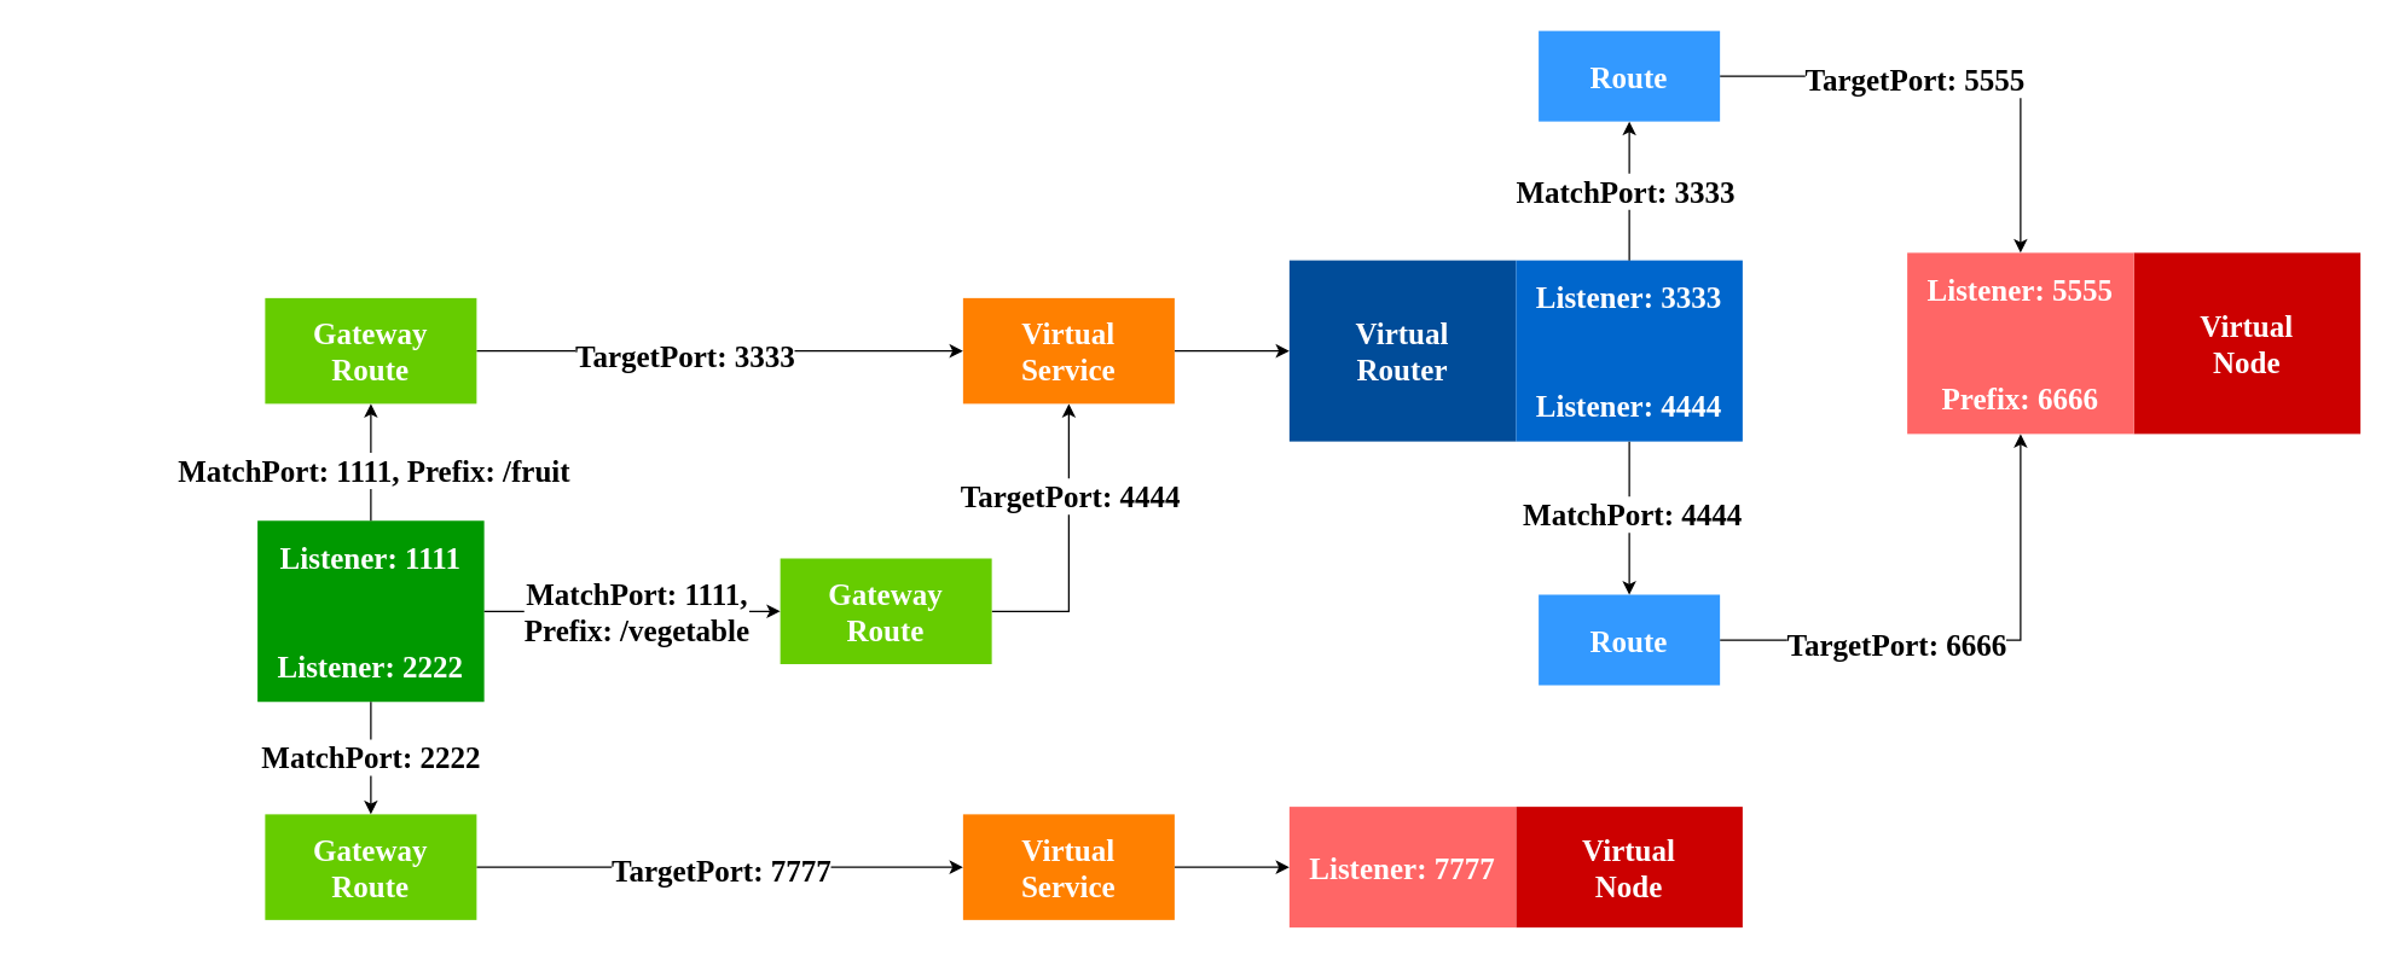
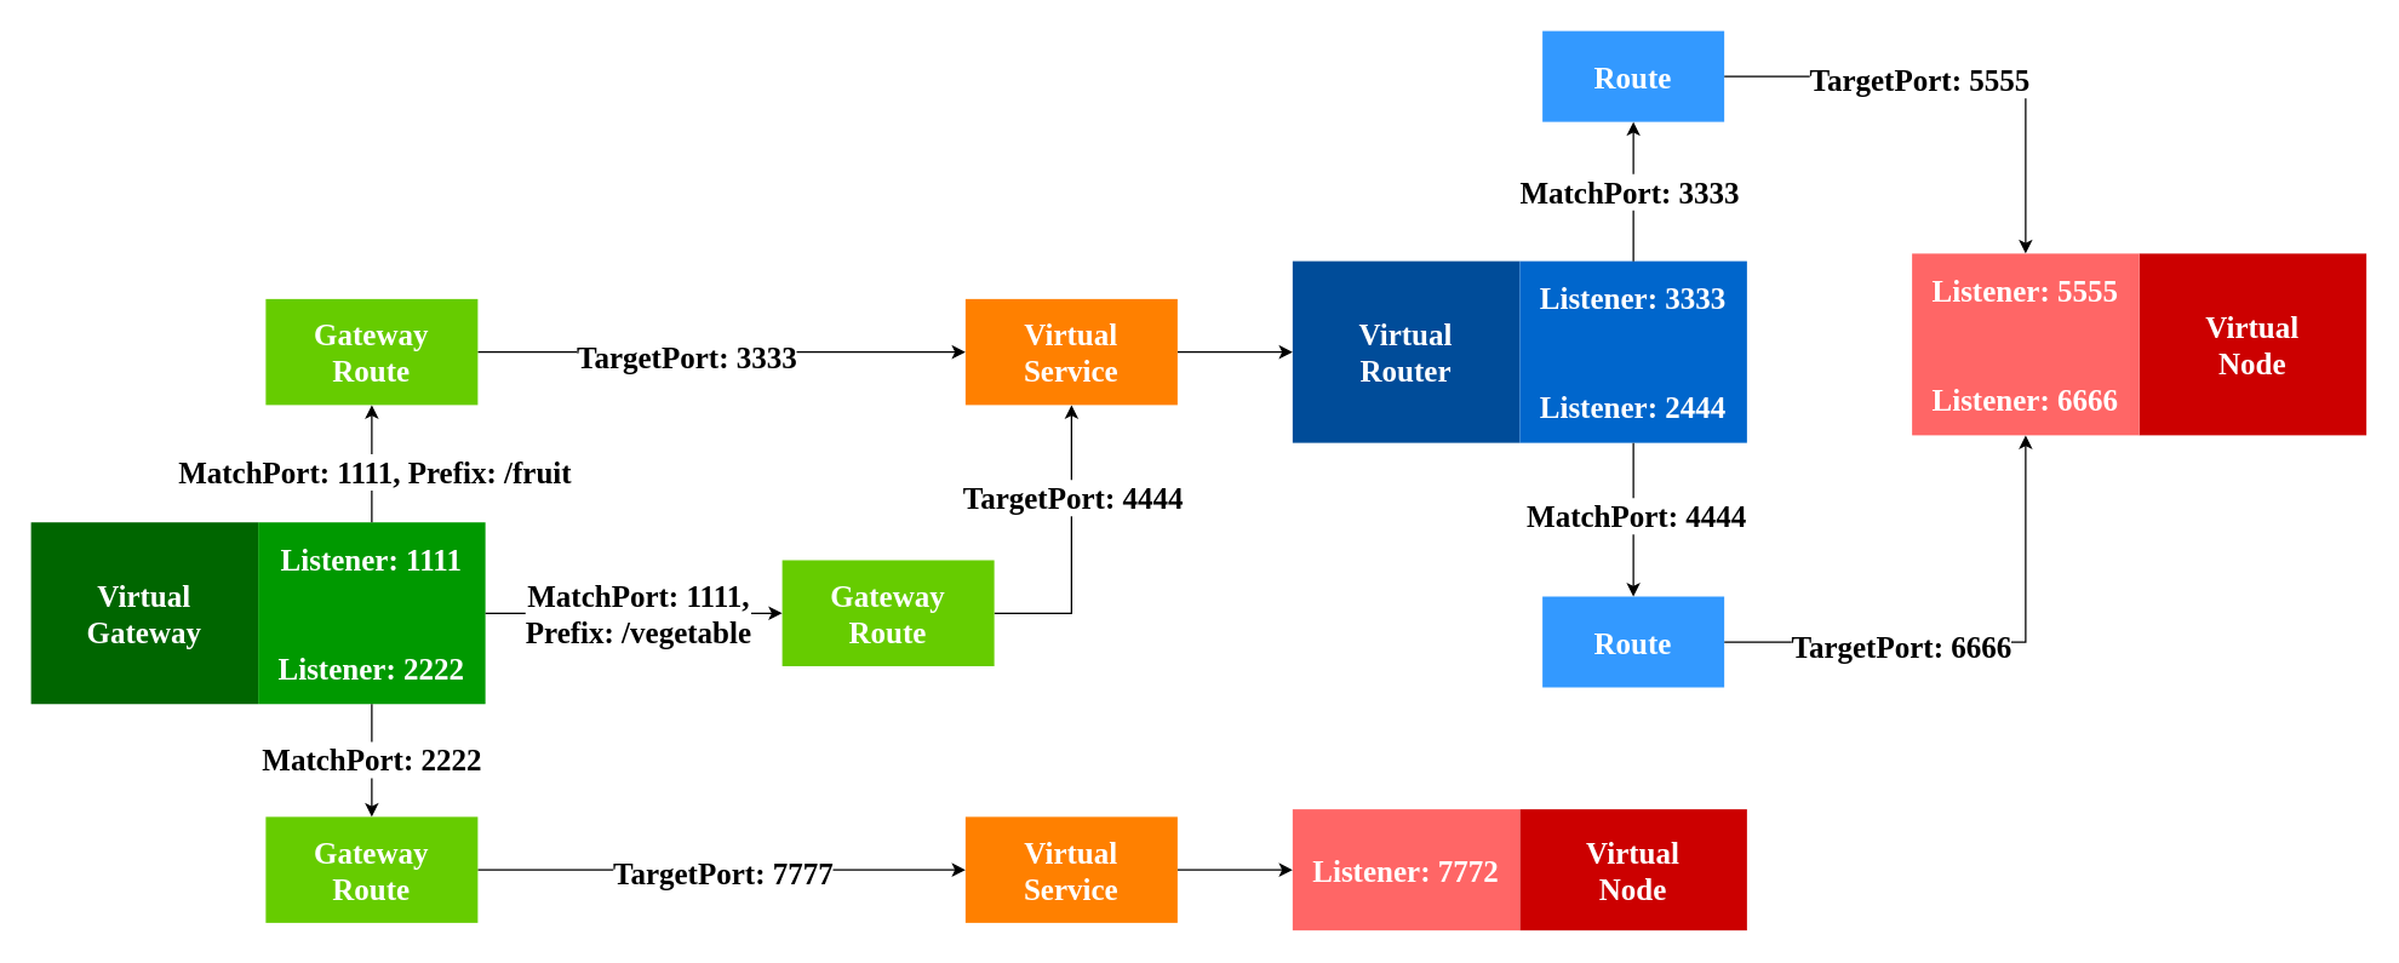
  <mxCell id="0" />
  <mxCell id="1" parent="0" />
  <mxCell id="2" style="edgeStyle=orthogonalEdgeStyle;rounded=0;orthogonalLoop=1;jettySize=auto;html=1;entryX=0;entryY=0.5;entryDx=0;entryDy=0;fontFamily=Lucida Console;fontSize=20;fontColor=#000000;fontStyle=1" parent="1" source="4" target="24" edge="1"><mxGeometry relative="1" as="geometry" /></mxCell>
  <mxCell id="3" value="&lt;span&gt;TargetPort: 3333&lt;/span&gt;" style="edgeLabel;html=1;align=center;verticalAlign=middle;resizable=0;points=[];fontSize=20;fontFamily=Lucida Console;fontColor=#000000;fontStyle=1" parent="2" vertex="1" connectable="0"><mxGeometry x="-0.149" y="-2" relative="1" as="geometry"><mxPoint as="offset" /></mxGeometry></mxCell>
  <mxCell id="4" value="&lt;div&gt;Gateway&lt;/div&gt;&lt;div&gt;Route&lt;/div&gt;" style="rounded=0;whiteSpace=wrap;html=1;fontSize=20;fontStyle=1;fontFamily=Lucida Console;strokeColor=none;fillColor=#66CC00;fontColor=#FFFFFF;" parent="1" vertex="1"><mxGeometry x="175" y="197" width="140" height="70" as="geometry" /></mxCell>
  <mxCell id="5" value="" style="group;fontStyle=1" parent="1" vertex="1" connectable="0"><mxGeometry x="20" y="344.5" width="300" height="120" as="geometry" /></mxCell>
+ <mxCell id="6" value="&lt;div&gt;Virtual&lt;/div&gt;&lt;div&gt;Gateway&lt;/div&gt;" style="rounded=0;whiteSpace=wrap;html=1;fontSize=20;fontStyle=1;fillColor=#006600;strokeColor=none;fontColor=#FFFFFF;fontFamily=Lucida Console;" parent="5" vertex="1"><mxGeometry width="150" height="120" as="geometry" /></mxCell>
  <mxCell id="7" value="&lt;div&gt;Listener: 1111&lt;/div&gt;&lt;div&gt;&lt;br&gt;&lt;/div&gt;&lt;div&gt;&lt;br&gt;&lt;/div&gt;&lt;div&gt;Listener: 2222&lt;/div&gt;" style="rounded=0;whiteSpace=wrap;html=1;fontSize=20;fontStyle=1;fontColor=#FFFFFF;strokeColor=none;fillColor=#009900;fontFamily=Lucida Console;" parent="5" vertex="1"><mxGeometry x="150" width="150" height="120" as="geometry" /></mxCell>
  <mxCell id="8" value="" style="group;fontStyle=1" parent="1" vertex="1" connectable="0"><mxGeometry x="853" y="172" width="300" height="120" as="geometry" /></mxCell>
  <mxCell id="9" value="&lt;div&gt;Virtual&lt;/div&gt;Router" style="rounded=0;whiteSpace=wrap;html=1;fontSize=20;fontStyle=1;fillColor=#004C99;strokeColor=none;fontColor=#FFFFFF;fontFamily=Lucida Console;" parent="8" vertex="1"><mxGeometry width="150" height="120" as="geometry" /></mxCell>
- <mxCell id="10" value="&lt;div&gt;Listener: 3333&lt;/div&gt;&lt;div&gt;&lt;br&gt;&lt;/div&gt;&lt;div&gt;&lt;br&gt;&lt;/div&gt;&lt;div&gt;Listener: 4444&lt;/div&gt;" style="rounded=0;whiteSpace=wrap;html=1;fontSize=20;fontStyle=1;fontColor=#FFFFFF;strokeColor=none;fillColor=#0066CC;fontFamily=Lucida Console;" parent="8" vertex="1"><mxGeometry x="150" width="150" height="120" as="geometry" /></mxCell>
+ <mxCell id="10" value="&lt;div&gt;Listener: 3333&lt;/div&gt;&lt;div&gt;&lt;br&gt;&lt;/div&gt;&lt;div&gt;&lt;br&gt;&lt;/div&gt;&lt;div&gt;Listener: 2444&lt;/div&gt;" style="rounded=0;whiteSpace=wrap;html=1;fontSize=20;fontStyle=1;fontColor=#FFFFFF;strokeColor=none;fillColor=#0066CC;fontFamily=Lucida Console;" parent="8" vertex="1"><mxGeometry x="150" width="150" height="120" as="geometry" /></mxCell>
  <mxCell id="11" style="edgeStyle=orthogonalEdgeStyle;rounded=0;orthogonalLoop=1;jettySize=auto;html=1;entryX=0;entryY=0.5;entryDx=0;entryDy=0;fontFamily=Lucida Console;fontSize=20;fontColor=#000000;fontStyle=1" parent="1" source="13" target="26" edge="1"><mxGeometry relative="1" as="geometry" /></mxCell>
  <mxCell id="12" value="&lt;span&gt;TargetPort: 7777&lt;/span&gt;" style="edgeLabel;html=1;align=center;verticalAlign=middle;resizable=0;points=[];fontSize=20;fontFamily=Lucida Console;fontColor=#000000;fontStyle=1" parent="11" vertex="1" connectable="0"><mxGeometry y="-1" relative="1" as="geometry"><mxPoint as="offset" /></mxGeometry></mxCell>
  <mxCell id="13" value="&lt;div&gt;Gateway&lt;/div&gt;&lt;div&gt;Route&lt;/div&gt;" style="rounded=0;whiteSpace=wrap;html=1;fontSize=20;fontStyle=1;fontFamily=Lucida Console;strokeColor=none;fillColor=#66CC00;fontColor=#FFFFFF;" parent="1" vertex="1"><mxGeometry x="175" y="539" width="140" height="70" as="geometry" /></mxCell>
  <mxCell id="14" style="edgeStyle=orthogonalEdgeStyle;rounded=0;orthogonalLoop=1;jettySize=auto;html=1;entryX=0.5;entryY=1;entryDx=0;entryDy=0;fontFamily=Lucida Console;fontSize=20;fontColor=#000000;exitX=1;exitY=0.5;exitDx=0;exitDy=0;fontStyle=1" parent="1" source="16" target="24" edge="1"><mxGeometry relative="1" as="geometry" /></mxCell>
  <mxCell id="15" value="&lt;span&gt;TargetPort: 4444&lt;/span&gt;" style="edgeLabel;html=1;align=center;verticalAlign=middle;resizable=0;points=[];fontSize=20;fontFamily=Lucida Console;fontColor=#000000;fontStyle=1" parent="14" vertex="1" connectable="0"><mxGeometry x="0.354" relative="1" as="geometry"><mxPoint as="offset" /></mxGeometry></mxCell>
  <mxCell id="16" value="&lt;div&gt;Gateway&lt;/div&gt;&lt;div&gt;Route&lt;/div&gt;" style="rounded=0;whiteSpace=wrap;html=1;fontSize=20;fontStyle=1;fontFamily=Lucida Console;strokeColor=none;fillColor=#66CC00;fontColor=#FFFFFF;" parent="1" vertex="1"><mxGeometry x="516" y="369.5" width="140" height="70" as="geometry" /></mxCell>
  <mxCell id="17" style="edgeStyle=orthogonalEdgeStyle;rounded=0;orthogonalLoop=1;jettySize=auto;html=1;entryX=0;entryY=0.5;entryDx=0;entryDy=0;fontFamily=Lucida Console;fontColor=#FFFFFF;fontStyle=1" parent="1" source="7" target="16" edge="1"><mxGeometry relative="1" as="geometry" /></mxCell>
  <mxCell id="18" value="&lt;span&gt;MatchPort: 1111,&lt;br&gt;&lt;/span&gt;Prefix: /vegetable&lt;span&gt;&lt;br&gt;&lt;/span&gt;" style="edgeLabel;html=1;align=center;verticalAlign=middle;resizable=0;points=[];fontFamily=Lucida Console;fontColor=#000000;fontSize=20;fontStyle=1" parent="17" vertex="1" connectable="0"><mxGeometry x="0.021" y="-1" relative="1" as="geometry"><mxPoint y="-1" as="offset" /></mxGeometry></mxCell>
  <mxCell id="19" style="edgeStyle=orthogonalEdgeStyle;rounded=0;orthogonalLoop=1;jettySize=auto;html=1;entryX=0.5;entryY=1;entryDx=0;entryDy=0;fontFamily=Lucida Console;fontSize=20;fontColor=#000000;fontStyle=1" parent="1" source="7" target="4" edge="1"><mxGeometry relative="1" as="geometry" /></mxCell>
  <mxCell id="20" value="&lt;span&gt;MatchPort: 1111,&amp;nbsp;&lt;/span&gt;Prefix: /fruit" style="edgeLabel;html=1;align=center;verticalAlign=middle;resizable=0;points=[];fontSize=20;fontFamily=Lucida Console;fontColor=#000000;fontStyle=1" parent="19" vertex="1" connectable="0"><mxGeometry x="-0.11" y="-1" relative="1" as="geometry"><mxPoint as="offset" /></mxGeometry></mxCell>
  <mxCell id="21" style="edgeStyle=orthogonalEdgeStyle;rounded=0;orthogonalLoop=1;jettySize=auto;html=1;entryX=0.5;entryY=0;entryDx=0;entryDy=0;fontFamily=Lucida Console;fontSize=20;fontColor=#000000;fontStyle=1" parent="1" source="7" target="13" edge="1"><mxGeometry relative="1" as="geometry" /></mxCell>
  <mxCell id="22" value="&lt;span&gt;MatchPort: 2222&lt;/span&gt;" style="edgeLabel;html=1;align=center;verticalAlign=middle;resizable=0;points=[];fontSize=20;fontFamily=Lucida Console;fontColor=#000000;fontStyle=1" parent="21" vertex="1" connectable="0"><mxGeometry x="-0.042" y="-1" relative="1" as="geometry"><mxPoint as="offset" /></mxGeometry></mxCell>
  <mxCell id="23" style="edgeStyle=orthogonalEdgeStyle;rounded=0;orthogonalLoop=1;jettySize=auto;html=1;entryX=0;entryY=0.5;entryDx=0;entryDy=0;fontFamily=Lucida Console;fontSize=20;fontColor=#000000;fontStyle=1" parent="1" source="24" target="9" edge="1"><mxGeometry relative="1" as="geometry" /></mxCell>
  <mxCell id="24" value="&lt;div&gt;Virtual&lt;/div&gt;&lt;div&gt;Service&lt;br&gt;&lt;/div&gt;" style="rounded=0;whiteSpace=wrap;html=1;fontSize=20;fontStyle=1;fontFamily=Lucida Console;strokeColor=none;fillColor=#FF8000;fontColor=#FFFFFF;" parent="1" vertex="1"><mxGeometry x="637" y="197" width="140" height="70" as="geometry" /></mxCell>
  <mxCell id="25" style="edgeStyle=orthogonalEdgeStyle;rounded=0;orthogonalLoop=1;jettySize=auto;html=1;entryX=0;entryY=0.5;entryDx=0;entryDy=0;fontFamily=Lucida Console;fontSize=20;fontColor=#000000;fontStyle=1" parent="1" source="26" target="32" edge="1"><mxGeometry relative="1" as="geometry" /></mxCell>
  <mxCell id="26" value="&lt;div&gt;Virtual&lt;/div&gt;&lt;div&gt;Service&lt;br&gt;&lt;/div&gt;" style="rounded=0;whiteSpace=wrap;html=1;fontSize=20;fontStyle=1;fontFamily=Lucida Console;strokeColor=none;fillColor=#FF8000;fontColor=#FFFFFF;" parent="1" vertex="1"><mxGeometry x="637" y="539" width="140" height="70" as="geometry" /></mxCell>
  <mxCell id="27" value="" style="group;fontStyle=1" parent="1" vertex="1" connectable="0"><mxGeometry x="1262" y="167" width="300" height="120" as="geometry" /></mxCell>
  <mxCell id="28" value="&lt;div&gt;Virtual &lt;br&gt;&lt;/div&gt;&lt;div&gt;Node&lt;/div&gt;" style="rounded=0;whiteSpace=wrap;html=1;fontSize=20;fontStyle=1;fillColor=#CC0000;strokeColor=none;fontFamily=Lucida Console;fontColor=#FFFFFF;" parent="27" vertex="1"><mxGeometry x="150" width="150" height="120" as="geometry" /></mxCell>
- <mxCell id="29" value="&lt;div&gt;Listener: 5555&lt;/div&gt;&lt;div&gt;&lt;br&gt;&lt;/div&gt;&lt;div&gt;&lt;br&gt;&lt;/div&gt;&lt;div&gt;Prefix: 6666&lt;/div&gt;" style="rounded=0;whiteSpace=wrap;html=1;fontSize=20;fontStyle=1;strokeColor=none;fillColor=#FF6666;fontFamily=Lucida Console;fontColor=#FFFFFF;" parent="27" vertex="1"><mxGeometry width="150" height="120" as="geometry" /></mxCell>
+ <mxCell id="29" value="&lt;div&gt;Listener: 5555&lt;/div&gt;&lt;div&gt;&lt;br&gt;&lt;/div&gt;&lt;div&gt;&lt;br&gt;&lt;/div&gt;&lt;div&gt;Listener: 6666&lt;/div&gt;" style="rounded=0;whiteSpace=wrap;html=1;fontSize=20;fontStyle=1;strokeColor=none;fillColor=#FF6666;fontFamily=Lucida Console;fontColor=#FFFFFF;" parent="27" vertex="1"><mxGeometry width="150" height="120" as="geometry" /></mxCell>
  <mxCell id="30" value="" style="group;fontColor=#FFFFFF;fontStyle=1" parent="1" vertex="1" connectable="0"><mxGeometry x="853" y="534" width="300" height="80" as="geometry" /></mxCell>
  <mxCell id="31" value="&lt;div&gt;&lt;font color=&quot;#FFFFFF&quot;&gt;Virtual &lt;br&gt;&lt;/font&gt;&lt;/div&gt;&lt;div&gt;&lt;font color=&quot;#FFFFFF&quot;&gt;Node&lt;/font&gt;&lt;/div&gt;" style="rounded=0;whiteSpace=wrap;html=1;fontSize=20;fontStyle=1;fillColor=#CC0000;strokeColor=none;fontFamily=Lucida Console;" parent="30" vertex="1"><mxGeometry x="150" width="150" height="80" as="geometry" /></mxCell>
- <mxCell id="32" value="&lt;div&gt;&lt;font color=&quot;#FFFFFF&quot;&gt;Listener: 7777&lt;br&gt;&lt;/font&gt;&lt;/div&gt;" style="rounded=0;whiteSpace=wrap;html=1;fontSize=20;fontStyle=1;strokeColor=none;fillColor=#FF6666;fontFamily=Lucida Console;" parent="30" vertex="1"><mxGeometry width="150" height="80" as="geometry" /></mxCell>
+ <mxCell id="32" value="&lt;div&gt;&lt;font color=&quot;#FFFFFF&quot;&gt;Listener: 7772&lt;br&gt;&lt;/font&gt;&lt;/div&gt;" style="rounded=0;whiteSpace=wrap;html=1;fontSize=20;fontStyle=1;strokeColor=none;fillColor=#FF6666;fontFamily=Lucida Console;" parent="30" vertex="1"><mxGeometry width="150" height="80" as="geometry" /></mxCell>
  <mxCell id="33" style="edgeStyle=orthogonalEdgeStyle;rounded=0;orthogonalLoop=1;jettySize=auto;html=1;entryX=0.5;entryY=0;entryDx=0;entryDy=0;fontFamily=Lucida Console;fontSize=20;fontColor=#000000;fontStyle=1" parent="1" source="35" target="29" edge="1"><mxGeometry relative="1" as="geometry" /></mxCell>
  <mxCell id="34" value="&lt;span&gt;TargetPort: 5555&lt;/span&gt;" style="edgeLabel;html=1;align=center;verticalAlign=middle;resizable=0;points=[];fontSize=20;fontFamily=Lucida Console;fontColor=#000000;fontStyle=1" parent="33" vertex="1" connectable="0"><mxGeometry x="-0.188" y="-1" relative="1" as="geometry"><mxPoint as="offset" /></mxGeometry></mxCell>
  <mxCell id="35" value="&lt;font color=&quot;#FFFFFF&quot;&gt;Route&lt;/font&gt;" style="rounded=0;whiteSpace=wrap;html=1;fontSize=20;fontStyle=1;fontFamily=Lucida Console;strokeColor=none;fillColor=#3399FF;" parent="1" vertex="1"><mxGeometry x="1018" y="20" width="120" height="60" as="geometry" /></mxCell>
  <mxCell id="36" value="&lt;span&gt;MatchPort: 3333&amp;nbsp;&lt;br&gt;&lt;/span&gt;" style="edgeStyle=orthogonalEdgeStyle;rounded=0;orthogonalLoop=1;jettySize=auto;html=1;entryX=0.5;entryY=1;entryDx=0;entryDy=0;fontFamily=Lucida Console;fontSize=20;fontColor=#000000;fontStyle=1" parent="1" source="10" target="35" edge="1"><mxGeometry relative="1" as="geometry" /></mxCell>
  <mxCell id="37" style="edgeStyle=orthogonalEdgeStyle;rounded=0;orthogonalLoop=1;jettySize=auto;html=1;entryX=0.5;entryY=1;entryDx=0;entryDy=0;fontFamily=Lucida Console;fontSize=20;fontColor=#000000;fontStyle=1" parent="1" source="39" target="29" edge="1"><mxGeometry relative="1" as="geometry" /></mxCell>
  <mxCell id="38" value="&lt;span&gt;TargetPort: 6666&lt;/span&gt;" style="edgeLabel;html=1;align=center;verticalAlign=middle;resizable=0;points=[];fontSize=20;fontFamily=Lucida Console;fontColor=#000000;fontStyle=1" parent="37" vertex="1" connectable="0"><mxGeometry x="-0.31" y="-1" relative="1" as="geometry"><mxPoint y="1" as="offset" /></mxGeometry></mxCell>
  <mxCell id="39" value="&lt;font color=&quot;#FFFFFF&quot;&gt;Route&lt;/font&gt;" style="rounded=0;whiteSpace=wrap;html=1;fontSize=20;fontStyle=1;fontFamily=Lucida Console;strokeColor=none;fillColor=#3399FF;" parent="1" vertex="1"><mxGeometry x="1018" y="393.5" width="120" height="60" as="geometry" /></mxCell>
  <mxCell id="40" style="edgeStyle=orthogonalEdgeStyle;rounded=0;orthogonalLoop=1;jettySize=auto;html=1;entryX=0.5;entryY=0;entryDx=0;entryDy=0;fontFamily=Lucida Console;fontSize=20;fontColor=#000000;fontStyle=1" parent="1" source="10" target="39" edge="1"><mxGeometry relative="1" as="geometry" /></mxCell>
  <mxCell id="41" value="&lt;span&gt;MatchPort: 4444&lt;br&gt;&lt;/span&gt;" style="edgeLabel;html=1;align=center;verticalAlign=middle;resizable=0;points=[];fontSize=20;fontFamily=Lucida Console;fontColor=#000000;fontStyle=1" parent="40" vertex="1" connectable="0"><mxGeometry x="-0.071" y="1" relative="1" as="geometry"><mxPoint as="offset" /></mxGeometry></mxCell>
